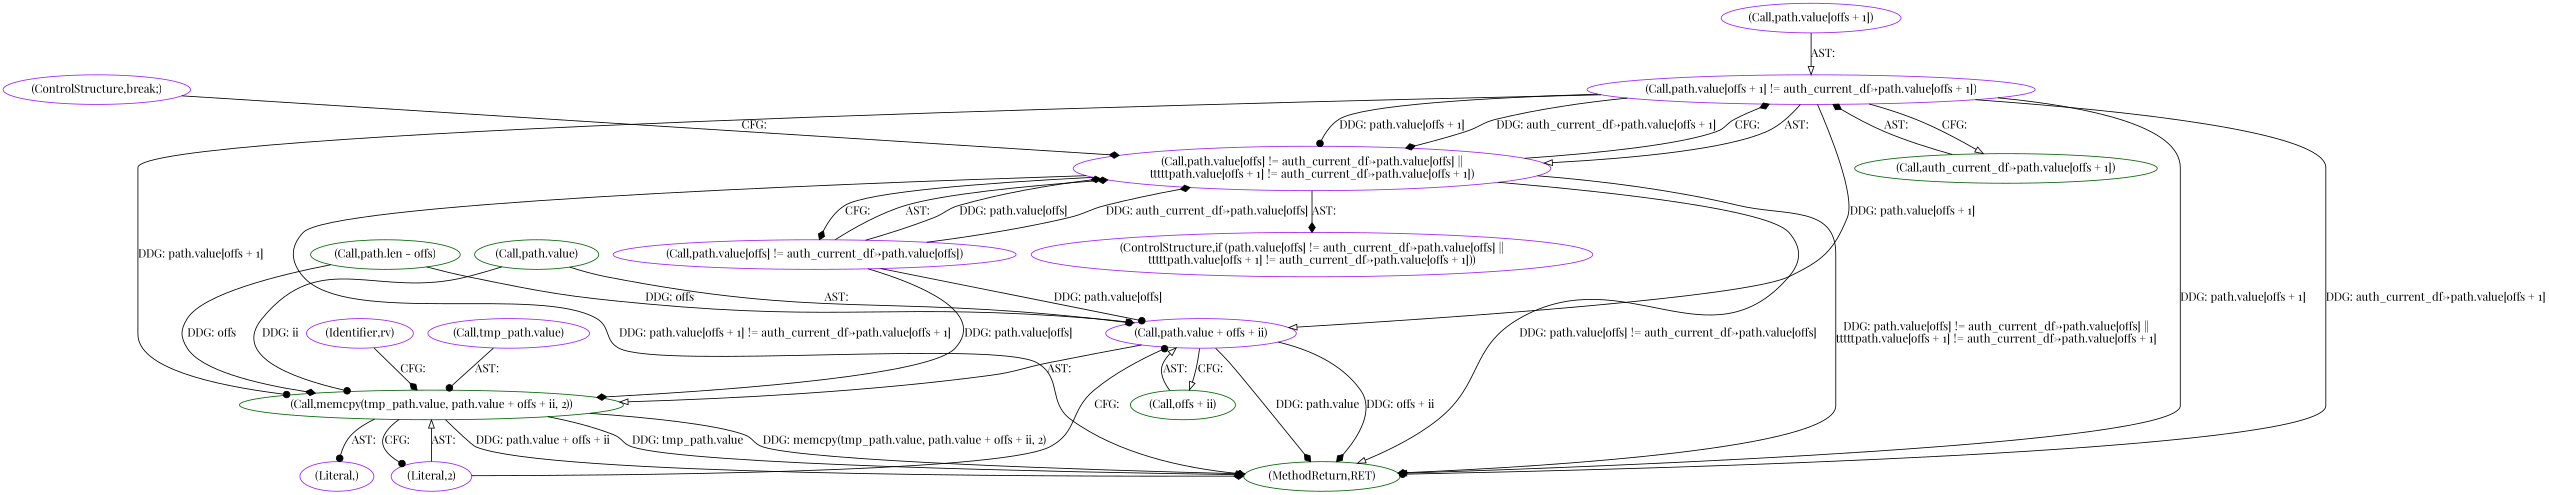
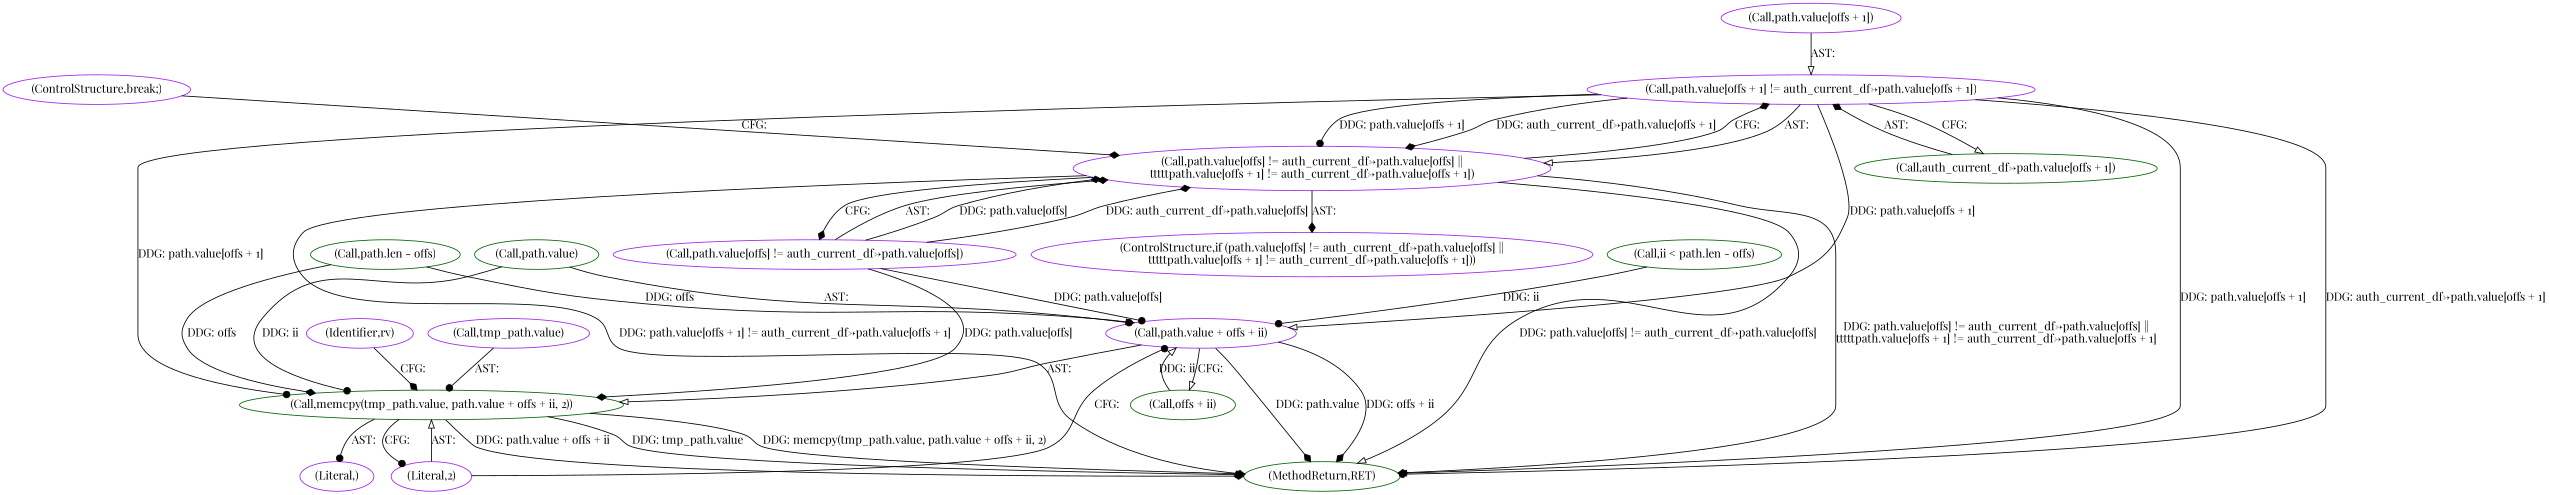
  digraph {
    fontname="Playfair Display"
    node [color=purple fontname="Playfair Display"]
    edge [arrowhead=diamond fontname="Playfair Display"]
    n1 [label="(Call,path.value[offs + 1] != auth_current_df->path.value[offs + 1])"]
    n2 [label="(Call,path.value[offs] != auth_current_df->path.value[offs] ||\n\t\t\t\t\tpath.value[offs + 1] != auth_current_df->path.value[offs + 1])"]
    n3 [color=darkgreen label="(Call,memcpy(tmp_path.value, path.value + offs + ii, 2))"]
    n4 [label="(Call,path.value + offs + ii)"]
    n5 [color=darkgreen label="(Call,auth_current_df->path.value[offs + 1])"]
    n6 [color=darkgreen label="(MethodReturn,RET)"]
    n7 [label="(ControlStructure,if (path.value[offs] != auth_current_df->path.value[offs] ||\n\t\t\t\t\tpath.value[offs + 1] != auth_current_df->path.value[offs + 1]))"]
    n8 [label="(Call,path.value[offs] != auth_current_df->path.value[offs])"]
    n9 [label="(Literal,2)"]
    n10 [label="(Literal,)"]
    n11 [color=darkgreen label="(Call,offs + ii)"]
    n12 [label="(Identifier,rv)"]
    n13 [color=darkgreen label="(Call,path.len - offs)"]
    n14 [label="(Call,tmp_path.value)"]
    n15 [label="(Call,path.value[offs + 1])"]
    n16 [color=darkgreen label="(Call,path.value)"]
    n17 [label="(ControlStructure,break;)"]
+   n18 [color=darkgreen label="(Call,ii < path.len - offs)"]
    n1 -> n2 [arrowhead=onormal label="AST: "]
    n1 -> n2 [arrowhead=dot label="DDG: path.value[offs + 1]"]
    n1 -> n2 [label="DDG: auth_current_df->path.value[offs + 1]"]
    n1 -> n3 [arrowhead=dot label="DDG: path.value[offs + 1]"]
    n1 -> n4 [arrowhead=onormal label="DDG: path.value[offs + 1]"]
    n1 -> n5 [arrowhead=onormal label="CFG: "]
    n1 -> n6 [arrowhead=onormal label="DDG: path.value[offs + 1]"]
    n1 -> n6 [arrowhead=dot label="DDG: auth_current_df->path.value[offs + 1]"]
    n2 -> n1 [label="CFG: "]
    n2 -> n6 [label="DDG: path.value[offs + 1] != auth_current_df->path.value[offs + 1]"]
    n2 -> n6 [arrowhead=onormal label="DDG: path.value[offs] != auth_current_df->path.value[offs]"]
    n2 -> n6 [label="DDG: path.value[offs] != auth_current_df->path.value[offs] ||\n\t\t\t\t\tpath.value[offs + 1] != auth_current_df->path.value[offs + 1]"]
    n2 -> n7 [label="AST: "]
    n2 -> n8 [label="CFG: "]
    n3 -> n6 [arrowhead=onormal label="DDG: tmp_path.value"]
    n3 -> n6 [arrowhead=onormal label="DDG: memcpy(tmp_path.value, path.value + offs + ii, 2)"]
    n3 -> n6 [label="DDG: path.value + offs + ii"]
    n3 -> n9 [arrowhead=dot label="CFG: "]
    n3 -> n10 [arrowhead=dot label="AST: "]
    n4 -> n3 [arrowhead=onormal label="AST: "]
    n4 -> n6 [label="DDG: path.value"]
    n4 -> n6 [label="DDG: offs + ii"]
    n4 -> n11 [arrowhead=onormal label="CFG: "]
    n5 -> n1 [label="AST: "]
    n8 -> n2 [label="AST: "]
    n8 -> n2 [label="DDG: path.value[offs]"]
    n8 -> n2 [label="DDG: auth_current_df->path.value[offs]"]
    n8 -> n3 [label="DDG: path.value[offs]"]
    n8 -> n4 [arrowhead=dot label="DDG: path.value[offs]"]
    n9 -> n3 [arrowhead=onormal label="AST: "]
    n9 -> n4 [arrowhead=dot label="CFG: "]
-   n11 -> n4 [arrowhead=onormal label="AST: "]
+   n11 -> n4 [arrowhead=onormal label="DDG: ii"]
    n12 -> n3 [label="CFG: "]
    n13 -> n3 [label="DDG: offs"]
    n13 -> n4 [arrowhead=onormal label="DDG: offs"]
    n14 -> n3 [arrowhead=dot label="AST: "]
    n15 -> n1 [arrowhead=onormal label="AST: "]
    n16 -> n3 [arrowhead=dot label="DDG: ii"]
    n16 -> n4 [arrowhead=dot label="AST: "]
    n17 -> n2 [label="CFG: "]
+   n18 -> n4 [arrowhead=dot label="DDG: ii"]
  }
